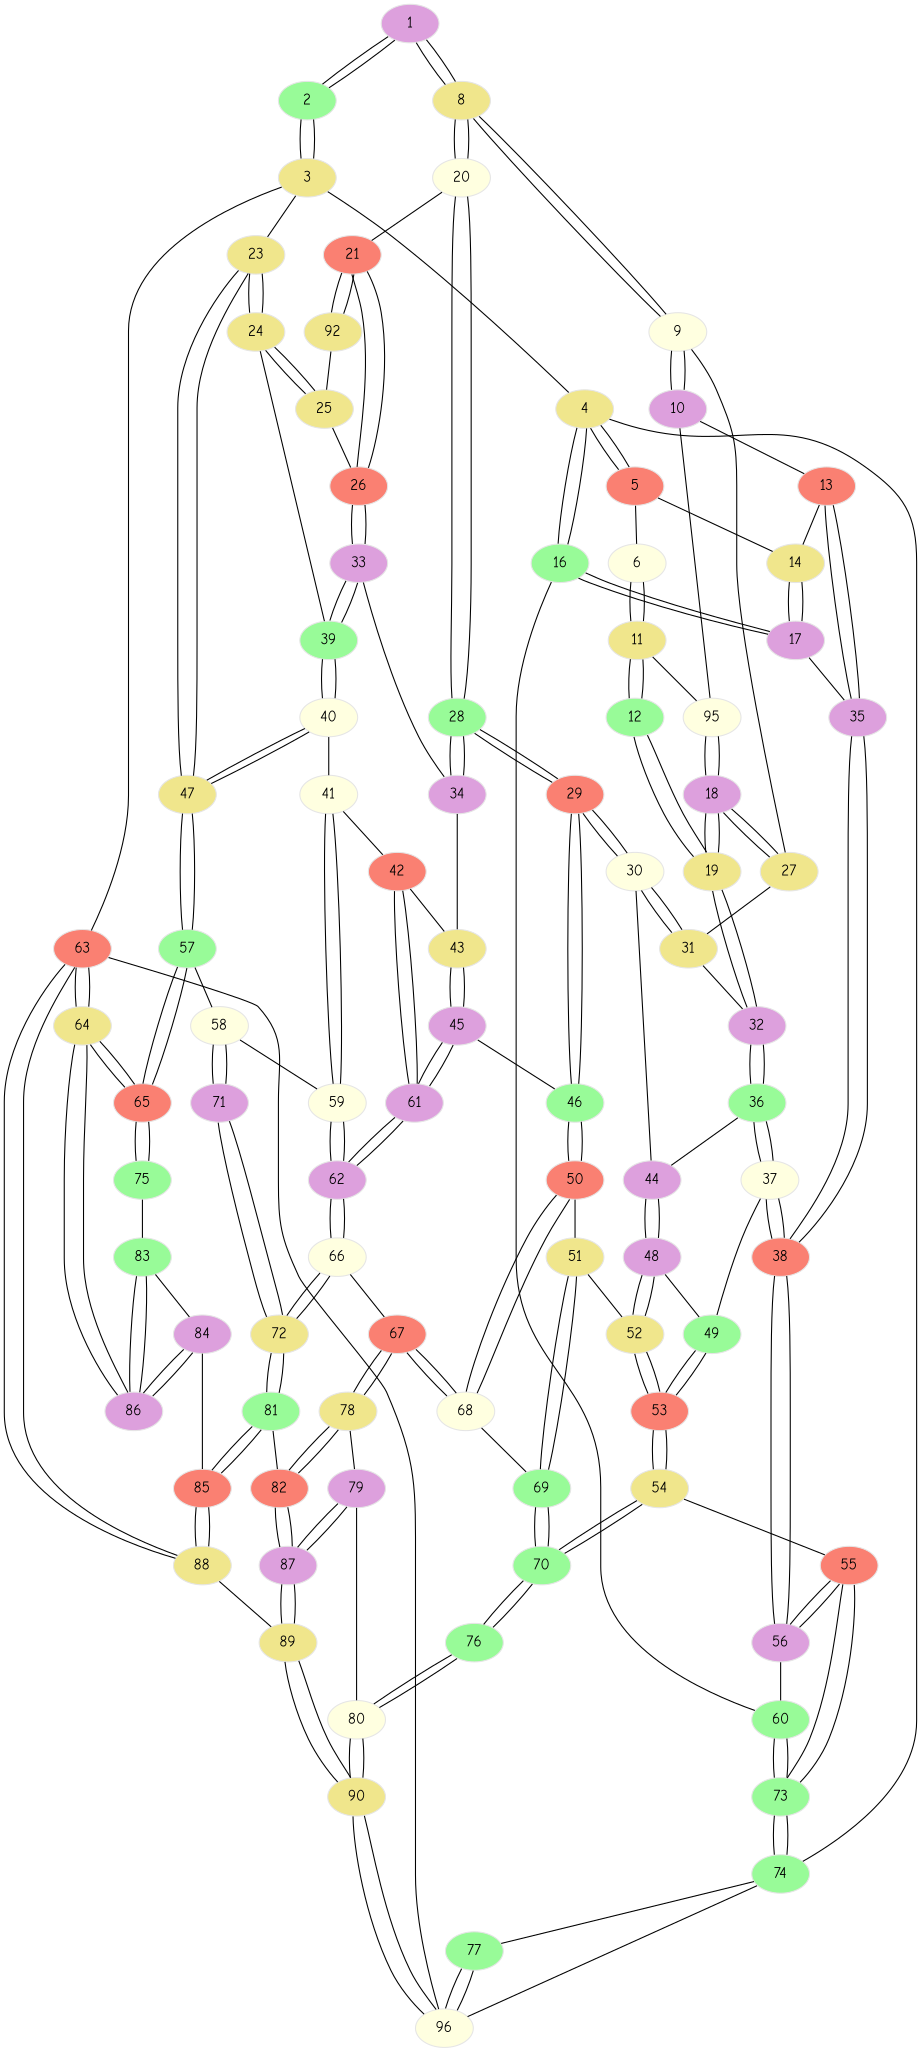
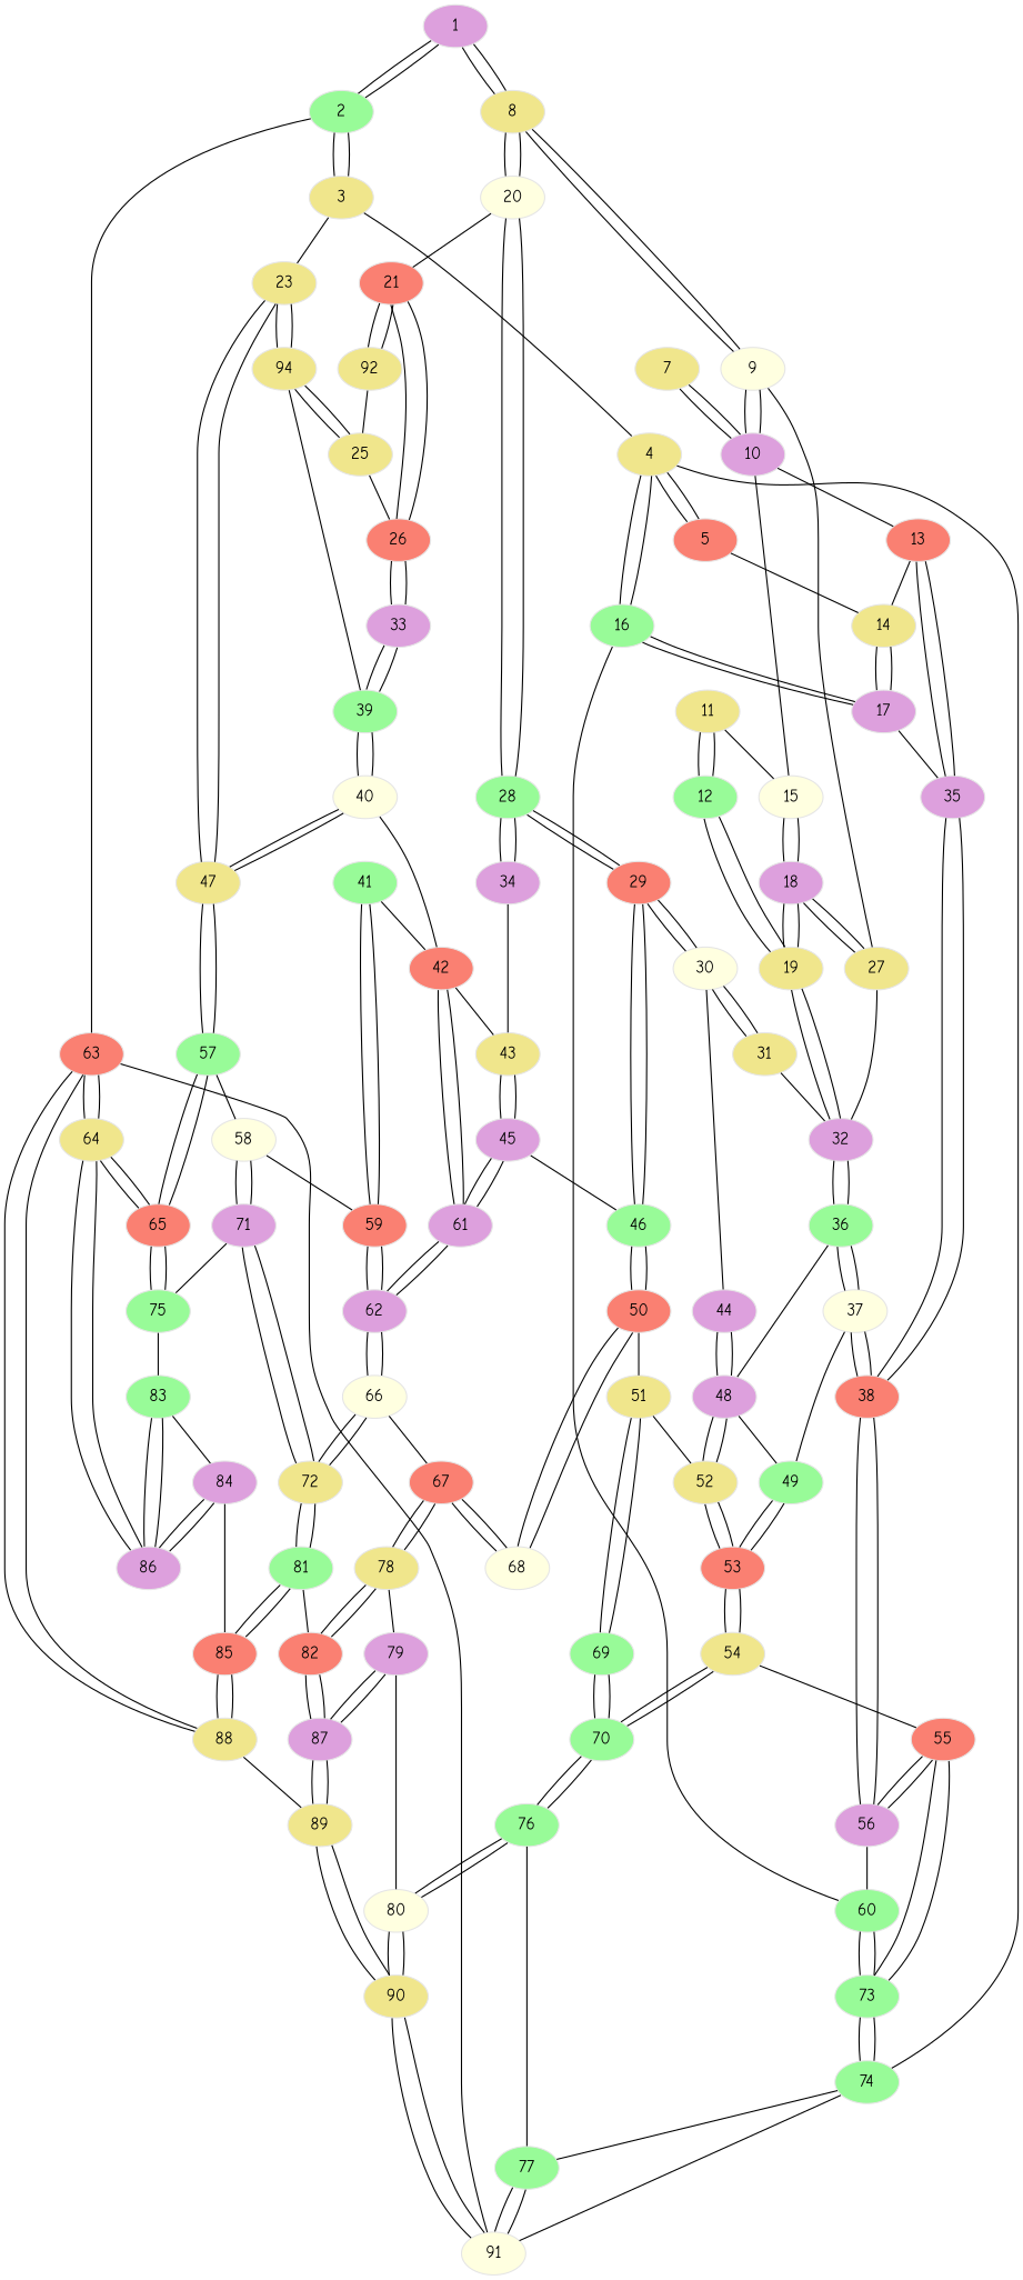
  graph {
    fontname="Comic Neue"
    node [color=gray90 fillcolor=khaki fontname="Comic Neue" style=filled]
    edge [fontname="Comic Neue"]
    1 [fillcolor=plum]
    2 [fillcolor=palegreen]
    8
    3
    9 [fillcolor=lightyellow]
    20 [fillcolor=lightyellow]
    4
    23
    63 [fillcolor=salmon]
    5 [fillcolor=salmon]
    16 [fillcolor=palegreen]
    74 [fillcolor=palegreen]
-   24
+   24 [label=94]
    47
    64
    88
-   91 [fillcolor=lightyellow label=96]
-   6 [fillcolor=lightyellow]
+   91 [fillcolor=lightyellow]
    14
    17 [fillcolor=plum]
    60 [fillcolor=palegreen]
    77 [fillcolor=palegreen]
    11
    10 [fillcolor=plum]
-   15 [fillcolor=lightyellow label=95]
+   7
+   15 [fillcolor=lightyellow]
    12 [fillcolor=palegreen]
    13 [fillcolor=salmon]
    27
    21 [fillcolor=salmon]
    28 [fillcolor=palegreen]
    31
    18 [fillcolor=plum]
    19
    35 [fillcolor=plum]
    32 [fillcolor=plum]
    38 [fillcolor=salmon]
    73 [fillcolor=palegreen]
    36 [fillcolor=palegreen]
    n40 [label=92]
    26 [fillcolor=salmon]
    29 [fillcolor=salmon]
    34 [fillcolor=plum]
    25
    33 [fillcolor=plum]
    39 [fillcolor=palegreen]
    57 [fillcolor=palegreen]
    40 [fillcolor=lightyellow]
    30 [fillcolor=lightyellow]
    46 [fillcolor=palegreen]
    43
    44 [fillcolor=plum]
    50 [fillcolor=salmon]
    48 [fillcolor=plum]
    37 [fillcolor=lightyellow]
    45 [fillcolor=plum]
    56 [fillcolor=plum]
    49 [fillcolor=palegreen]
    53 [fillcolor=salmon]
-   41 [fillcolor=lightyellow]
+   41 [fillcolor=palegreen]
    42 [fillcolor=salmon]
-   59 [fillcolor=lightyellow]
+   59 [fillcolor=salmon]
    61 [fillcolor=plum]
    62 [fillcolor=plum]
    52
    51
    68 [fillcolor=lightyellow]
    58 [fillcolor=lightyellow]
    65 [fillcolor=salmon]
    54
    69 [fillcolor=palegreen]
    70 [fillcolor=palegreen]
    55 [fillcolor=salmon]
    76 [fillcolor=palegreen]
    71 [fillcolor=plum]
    75 [fillcolor=palegreen]
    72
    66 [fillcolor=lightyellow]
    67 [fillcolor=salmon]
    86 [fillcolor=plum]
    89
    83 [fillcolor=palegreen]
    78
    81 [fillcolor=palegreen]
    79 [fillcolor=plum]
    82 [fillcolor=salmon]
    80 [fillcolor=lightyellow]
    85 [fillcolor=salmon]
    84 [fillcolor=plum]
    90
    87 [fillcolor=plum]
    1 -- 2
    1 -- 2
    1 -- 8
    1 -- 8
    2 -- 3
    2 -- 3
    8 -- 9
    8 -- 9
    8 -- 20
    8 -- 20
    3 -- 4
    3 -- 23
-   3 -- 63
+   2 -- 63
    9 -- 10
    9 -- 10
    9 -- 27
    20 -- 21
    20 -- 28
    20 -- 28
    4 -- 5
    4 -- 5
    4 -- 16
    4 -- 16
    4 -- 74
    23 -- 24
    23 -- 24
    23 -- 47
    23 -- 47
    63 -- 64
    63 -- 64
    63 -- 88
    63 -- 88
    63 -- 91
-   5 -- 6
    5 -- 14
    16 -- 17
    16 -- 17
    16 -- 60
    74 -- 91
    74 -- 77
    24 -- 25
    24 -- 25
    24 -- 39
    47 -- 57
    47 -- 57
    64 -- 65
    64 -- 65
    64 -- 86
    64 -- 86
    88 -- 89
-   6 -- 11
-   6 -- 11
    14 -- 17
    14 -- 17
    17 -- 35
    60 -- 73
    60 -- 73
    77 -- 91
    77 -- 91
    11 -- 15
    11 -- 12
    11 -- 12
    10 -- 15
    10 -- 13
+   7 -- 10
+   7 -- 10
    15 -- 18
    15 -- 18
    12 -- 19
    12 -- 19
    13 -- 14
    13 -- 35
    13 -- 35
-   27 -- 31
+   27 -- 32
    21 -- n40
    21 -- n40
    21 -- 26
    21 -- 26
    28 -- 29
    28 -- 29
    28 -- 34
    28 -- 34
    31 -- 32
    18 -- 27
    18 -- 27
    18 -- 19
    18 -- 19
    19 -- 32
    19 -- 32
    35 -- 38
    35 -- 38
    32 -- 36
    32 -- 36
    38 -- 56
    38 -- 56
    73 -- 74
    73 -- 74
-   36 -- 44
+   36 -- 48
    36 -- 37
    36 -- 37
    n40 -- 25
    26 -- 33
    26 -- 33
    29 -- 30
    29 -- 30
    29 -- 46
    29 -- 46
    34 -- 43
    25 -- 26
-   33 -- 34
    33 -- 39
    33 -- 39
    39 -- 40
    39 -- 40
    57 -- 58
    57 -- 65
    57 -- 65
    40 -- 47
    40 -- 47
-   40 -- 41
+   40 -- 42
    30 -- 31
    30 -- 31
    30 -- 44
    46 -- 50
    46 -- 50
    43 -- 45
    43 -- 45
    44 -- 48
    44 -- 48
    50 -- 51
    50 -- 68
    50 -- 68
    48 -- 49
    48 -- 52
    48 -- 52
    37 -- 38
    37 -- 38
    37 -- 49
    45 -- 46
    45 -- 61
    45 -- 61
    56 -- 60
    49 -- 53
    49 -- 53
    53 -- 54
    53 -- 54
    41 -- 42
    41 -- 59
    41 -- 59
    42 -- 43
    42 -- 61
    42 -- 61
    59 -- 62
    59 -- 62
    61 -- 62
    61 -- 62
    62 -- 66
    62 -- 66
    52 -- 53
    52 -- 53
    51 -- 52
    51 -- 69
    51 -- 69
-   68 -- 69
    58 -- 59
    58 -- 71
    58 -- 71
    65 -- 75
    65 -- 75
    54 -- 70
    54 -- 70
    54 -- 55
    69 -- 70
    69 -- 70
    70 -- 76
    70 -- 76
    55 -- 73
    55 -- 73
    55 -- 56
    55 -- 56
+   76 -- 77
    76 -- 80
    76 -- 80
+   71 -- 75
    71 -- 72
    71 -- 72
    75 -- 83
    72 -- 81
    72 -- 81
    66 -- 72
    66 -- 72
    66 -- 67
    67 -- 68
    67 -- 68
    67 -- 78
    67 -- 78
    89 -- 90
    89 -- 90
    83 -- 86
    83 -- 86
    83 -- 84
    78 -- 79
    78 -- 82
    78 -- 82
    81 -- 82
    81 -- 85
    81 -- 85
    79 -- 80
    79 -- 87
    79 -- 87
    82 -- 87
    82 -- 87
    80 -- 90
    80 -- 90
    85 -- 88
    85 -- 88
    84 -- 86
    84 -- 86
    84 -- 85
    90 -- 91
    90 -- 91
    87 -- 89
    87 -- 89
  }
